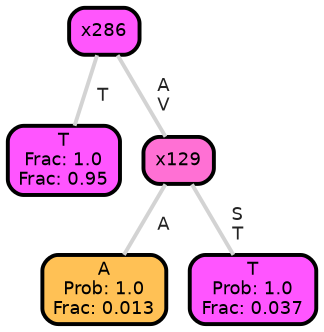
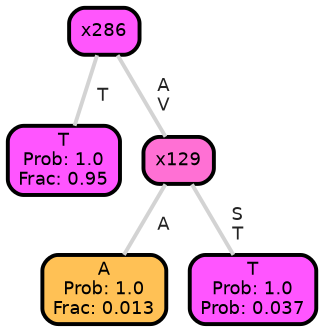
  graph {
    ranksep="0 equally"
    splines=straight
    node [color=black fillcolor="#ff55ff" fontcolor=black fontname=helvetica penwidth=3 shape=box style="filled, rounded"]
    edge [color=lightgray fontcolor=grey14 fontname=helvetica fontweight=bold penwidth=3]
-   n1 [label="T\nFrac: 1.0\nFrac: 0.95"]
+   n1 [label="T\nProb: 1.0\nFrac: 0.95"]
    n2 [fillcolor="#ff56fc" label=x286]
    n3 [fillcolor="#ff70d4" label=x129]
    n4 [fillcolor="#ffc155" label="A\nProb: 1.0\nFrac: 0.013"]
-   n5 [label="T\nProb: 1.0\nFrac: 0.037"]
+   n5 [label="T\nProb: 1.0\nProb: 0.037"]
    subgraph sub_1 {
      rank=same
    }
    n2 -- n1 [label=" T"]
    n2 -- n3 [label=" A\n V"]
    n3 -- n4 [label=" A"]
    n3 -- n5 [label=" S\n T"]
  }
